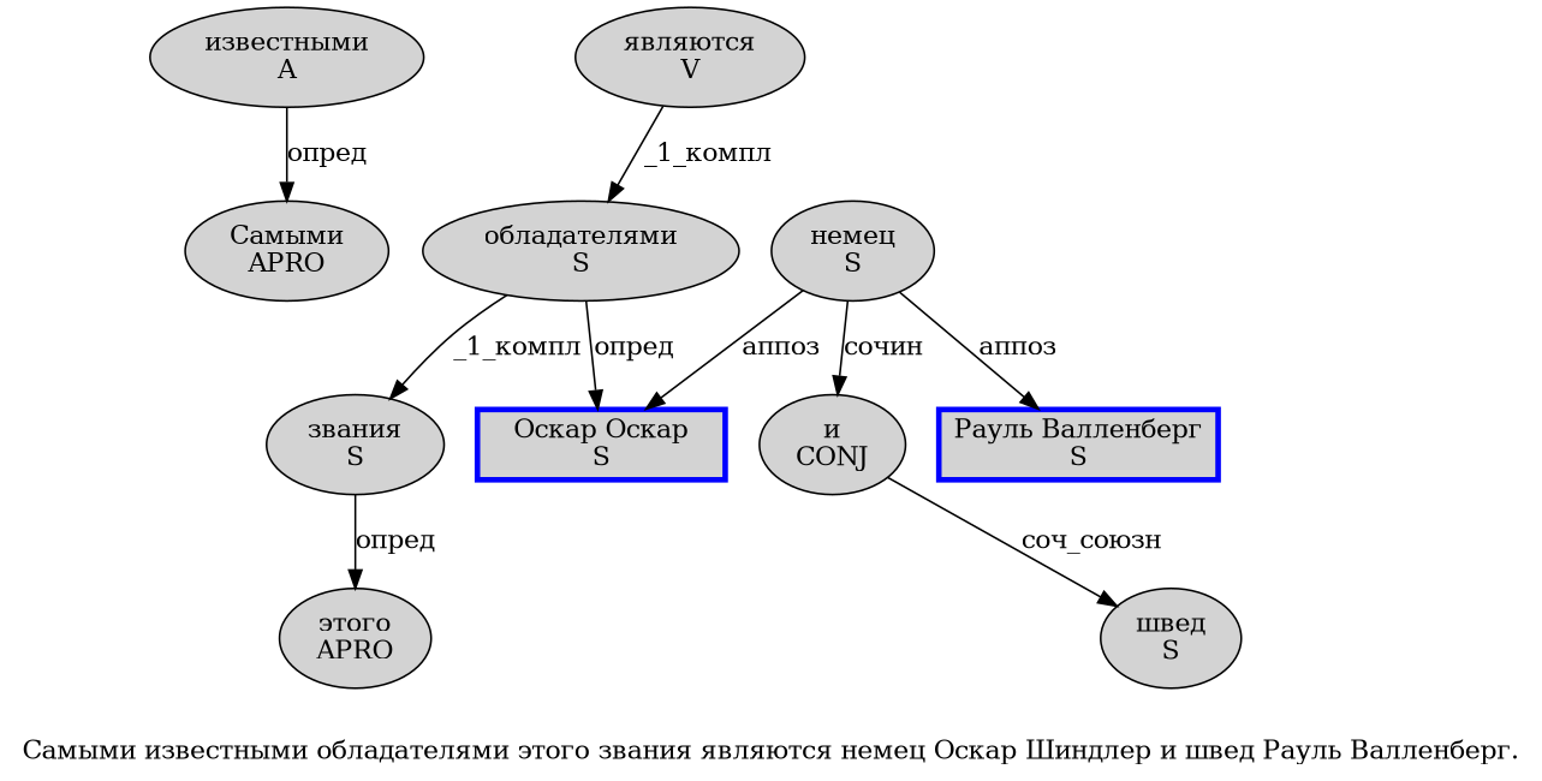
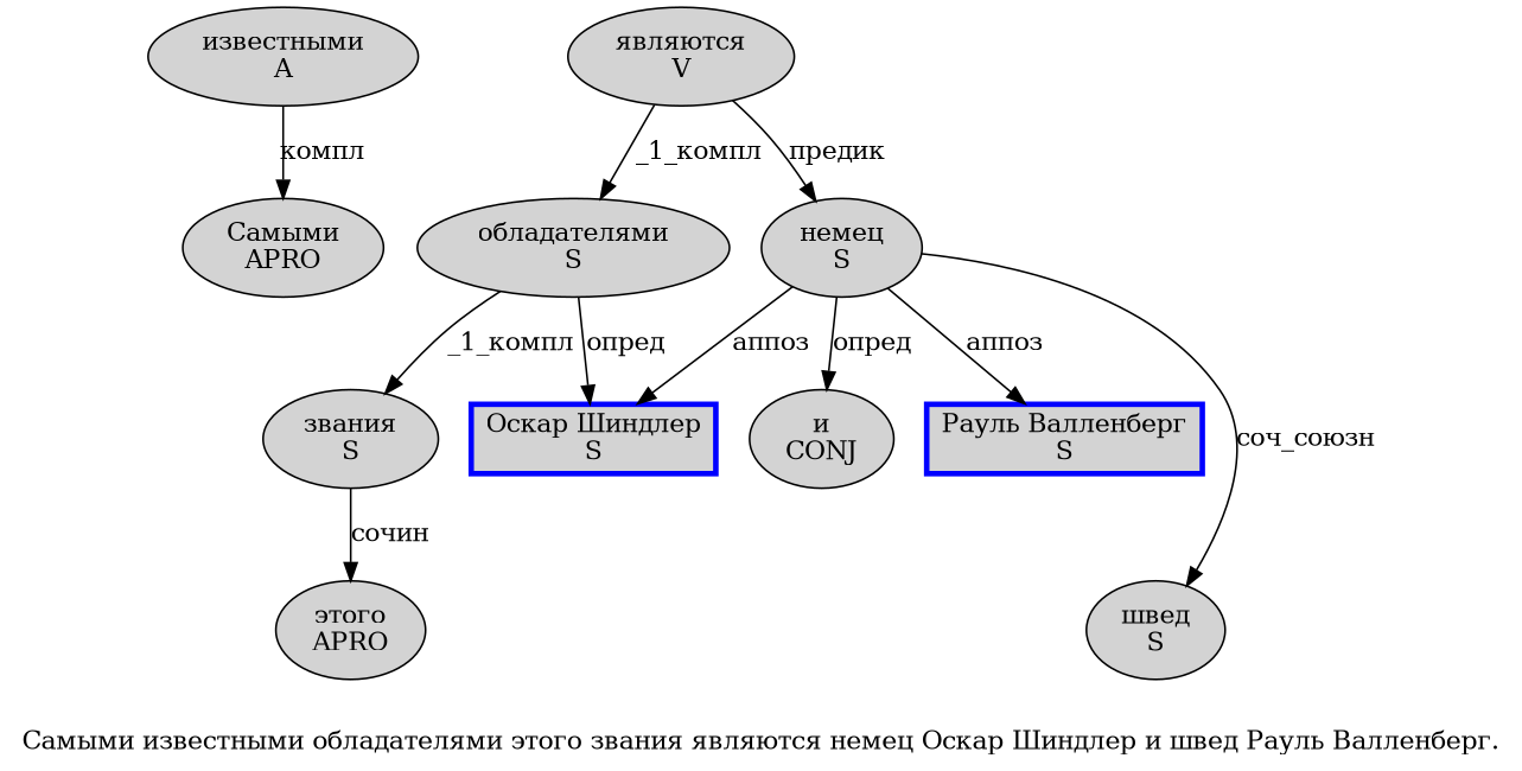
  digraph {
    label="Самыми известными обладателями этого звания являются немец Оскар Шиндлер и швед Рауль Валленберг."
    node [fillcolor=lightgray penwidth=1 shape=ellipse style=filled]
    n1 [label="Самыми\nAPRO"]
    n2 [label="известными\nA"]
    n3 [label="обладателями\nS"]
    n4 [label="звания\nS"]
-   n5 [color=blue label="Оскар Оскар\nS" penwidth=3 shape=box]
+   n5 [color=blue label="Оскар Шиндлер\nS" penwidth=3 shape=box]
    n6 [label="этого\nAPRO"]
    n7 [label="являются\nV"]
    n8 [label="немец\nS"]
    n9 [label="и\nCONJ"]
    n10 [color=blue label="Рауль Валленберг\nS" penwidth=3 shape=box]
    n11 [label="швед\nS"]
-   n2 -> n1 [label="опред"]
+   n2 -> n1 [label="компл"]
    n3 -> n4 [label="_1_компл"]
    n3 -> n5 [label="опред"]
-   n4 -> n6 [label="опред"]
+   n4 -> n6 [label="сочин"]
    n7 -> n3 [label="_1_компл"]
+   n7 -> n8 [label="предик"]
    n8 -> n5 [label="аппоз"]
-   n8 -> n9 [label="сочин"]
+   n8 -> n9 [label="опред"]
    n8 -> n10 [label="аппоз"]
-   n9 -> n11 [label="соч_союзн"]
+   n8 -> n11 [label="соч_союзн"]
  }
